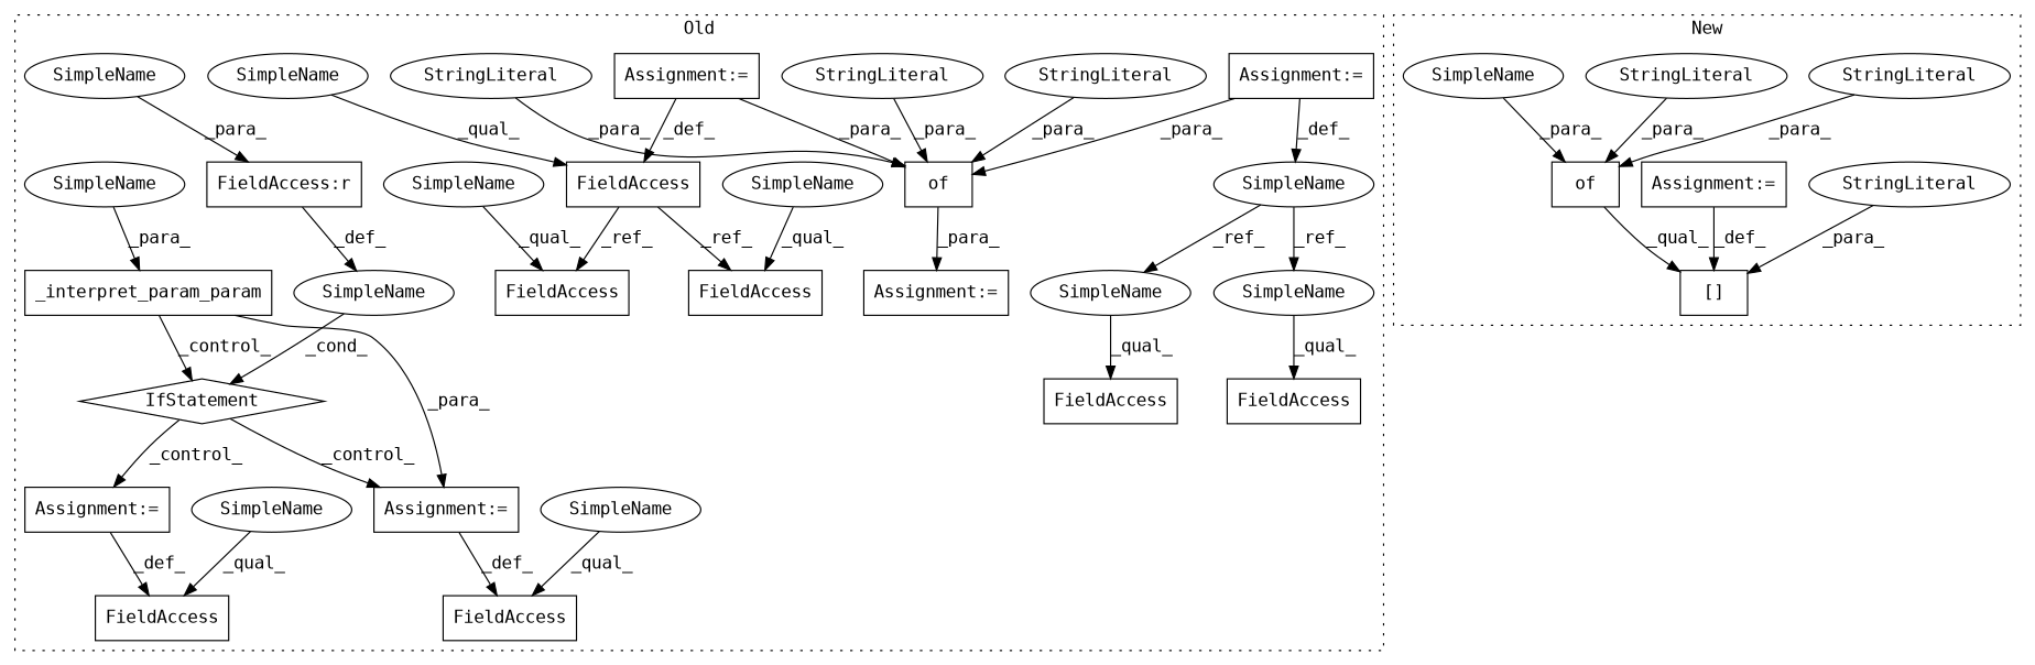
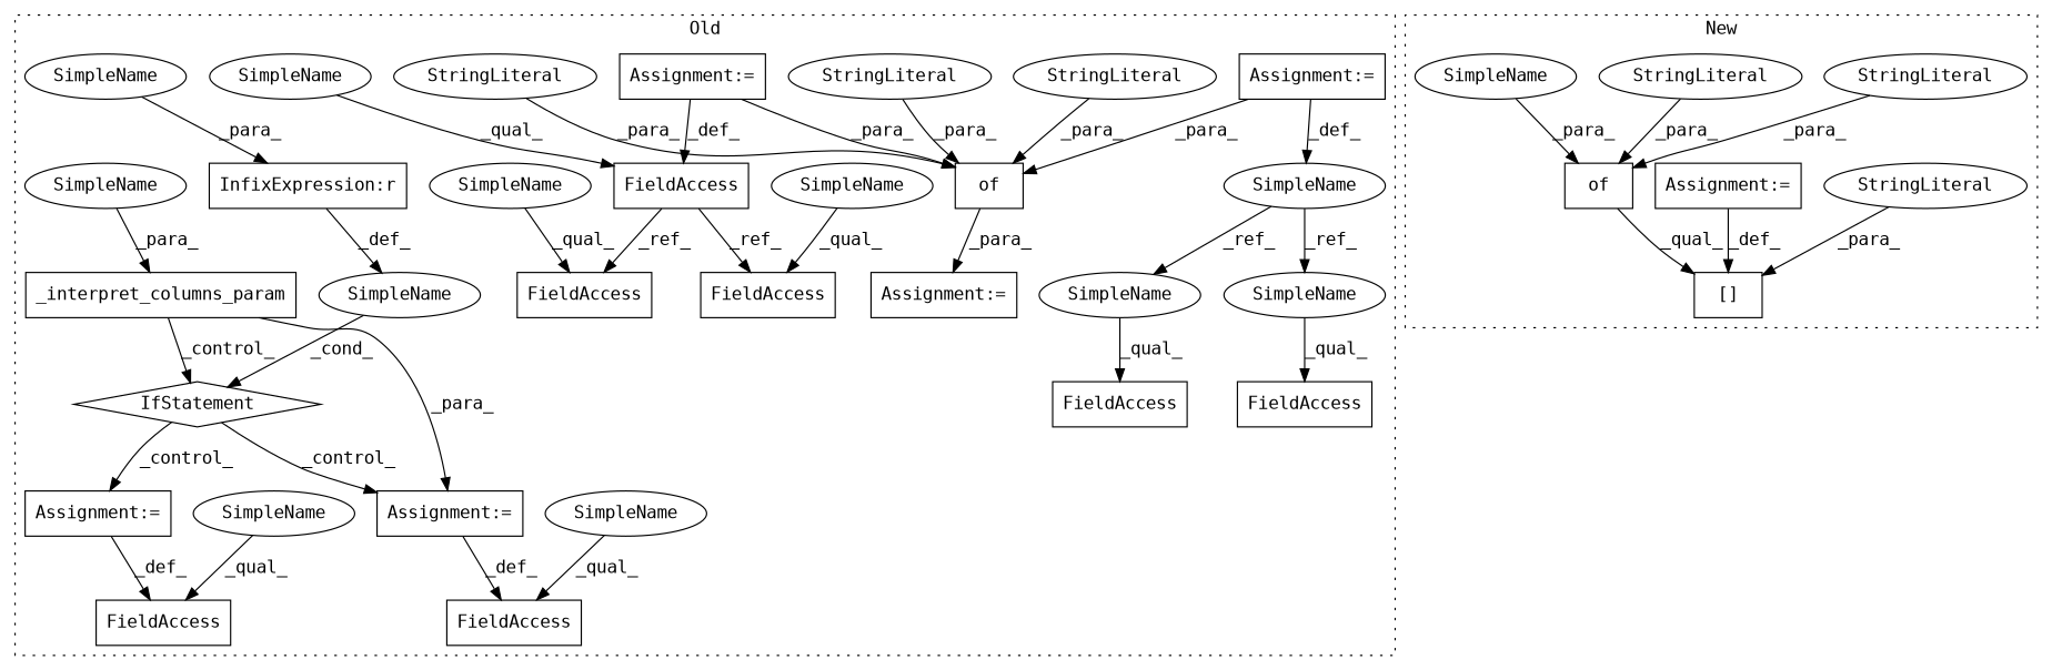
  digraph {
    fontname="DejaVu Sans Mono"
    node [a=42 fontname="DejaVu Sans Mono" l=7 s=2797 shape=box]
    edge [fontname="DejaVu Sans Mono"]
-   n1 [a=32 l="25,1" label=_interpret_param_param s="2811,2843"]
+   n1 [a=32 l="25,1" label=_interpret_columns_param s="2811,2843"]
    n2 [a=22 l=13 label=FieldAccess]
    n3 [a=25 l="4,2" label=IfStatement s="2655,2674" shape=diamond]
    n4 [label=SimpleName shape=ellipse l="" s=""]
    n5 [a=22 l=13 label=FieldAccess s=2684]
    n6 [a=22 l=17 label=FieldAccess s=2613]
    n7 [a=7 l=1 label="Assignment:=" s=2630]
    n8 [a=7 l=1 label="Assignment:=" s=2810]
    n9 [a=22 l=17 label=FieldAccess s=3030]
    n10 [a=32 l="3,1" label=of s="2983,3095"]
    n11 [a=45 label=StringLiteral s=2986 shape=ellipse]
    n12 [a=45 l=8 label=StringLiteral s=3049 shape=ellipse]
    n13 [a=45 l=6 label=StringLiteral s=3068 shape=ellipse]
    n14 [a=7 l=1 label="Assignment:=" s=2978]
    n15 [a=7 label="Assignment:=" s=2465]
    n16 [a=22 l=30 label=FieldAccess s=2720]
    n17 [a=22 l=30 label=FieldAccess s=2862]
    n18 [label=SimpleName s=2465 shape=ellipse]
-   n19 [a=27 l=4 label="FieldAccess:r" s=2666]
+   n19 [a=27 l=4 label="InfixExpression:r" s=2666]
    n20 [a=7 l=1 label="Assignment:=" s=2697]
    n21 [a=22 l=17 label=FieldAccess s=2935]
    n22 [l=4 label=SimpleName shape=ellipse]
    n23 [l=4 label=SimpleName s=3030 shape=ellipse]
    n24 [l=4 label=SimpleName s=2613 shape=ellipse]
    n25 [l=4 label=SimpleName s=2935 shape=ellipse]
    n26 [l=4 label=SimpleName s=2684 shape=ellipse]
    n27 [label=SimpleName s=2836 shape=ellipse]
    n28 [label=SimpleName s=2659 shape=ellipse]
    n29 [label=SimpleName s=2720 shape=ellipse]
    n30 [label=SimpleName s=2862 shape=ellipse]
    n31 [a=32 l="3,1" label=of s="2151,2241"]
    n32 [a=45 l=9 label=StringLiteral s=2154 shape=ellipse]
    n33 [a=45 l=11 label=StringLiteral s=2172 shape=ellipse]
    n34 [a=2 l="13,1" label="[]" s="2281,2308"]
    n35 [a=45 l=14 label=StringLiteral s=2294 shape=ellipse]
    n36 [a=7 l=1 label="Assignment:=" s=2309]
    n37 [label=SimpleName s=2164 shape=ellipse]
    subgraph cluster_1 {
      label=Old
      style=dotted
      n1
      n2
      n3
      n4
      n5
      n6
      n7
      n8
      n9
      n10
      n11
      n12
      n13
      n14
      n15
      n16
      n17
      n18
      n19
      n20
      n21
      n22
      n23
      n24
      n25
      n26
      n27
      n28
      n29
      n30
    }
    subgraph cluster_2 {
      label=New
      style=dotted
      n31
      n32
      n33
      n34
      n35
      n36
      n37
    }
    n1 -> n3 [label=_control_]
    n1 -> n8 [label=_para_]
    n3 -> n8 [label=_control_]
    n3 -> n20 [label=_control_]
    n4 -> n3 [label=_cond_]
    n6 -> n9 [label=_ref_]
    n6 -> n21 [label=_ref_]
    n7 -> n6 [label=_def_]
    n7 -> n10 [label=_para_]
    n8 -> n2 [label=_def_]
    n10 -> n14 [label=_para_]
    n11 -> n10 [label=_para_]
    n12 -> n10 [label=_para_]
    n13 -> n10 [label=_para_]
    n15 -> n10 [label=_para_]
    n15 -> n18 [label=_def_]
    n18 -> n29 [label=_ref_]
    n18 -> n30 [label=_ref_]
    n19 -> n4 [label=_def_]
    n20 -> n5 [label=_def_]
    n22 -> n2 [label=_qual_]
    n23 -> n9 [label=_qual_]
    n24 -> n6 [label=_qual_]
    n25 -> n21 [label=_qual_]
    n26 -> n5 [label=_qual_]
    n27 -> n1 [label=_para_]
    n28 -> n19 [label=_para_]
    n29 -> n16 [label=_qual_]
    n30 -> n17 [label=_qual_]
    n31 -> n34 [label=_qual_]
    n32 -> n31 [label=_para_]
    n33 -> n31 [label=_para_]
    n35 -> n34 [label=_para_]
    n36 -> n34 [label=_def_]
    n37 -> n31 [label=_para_]
  }
